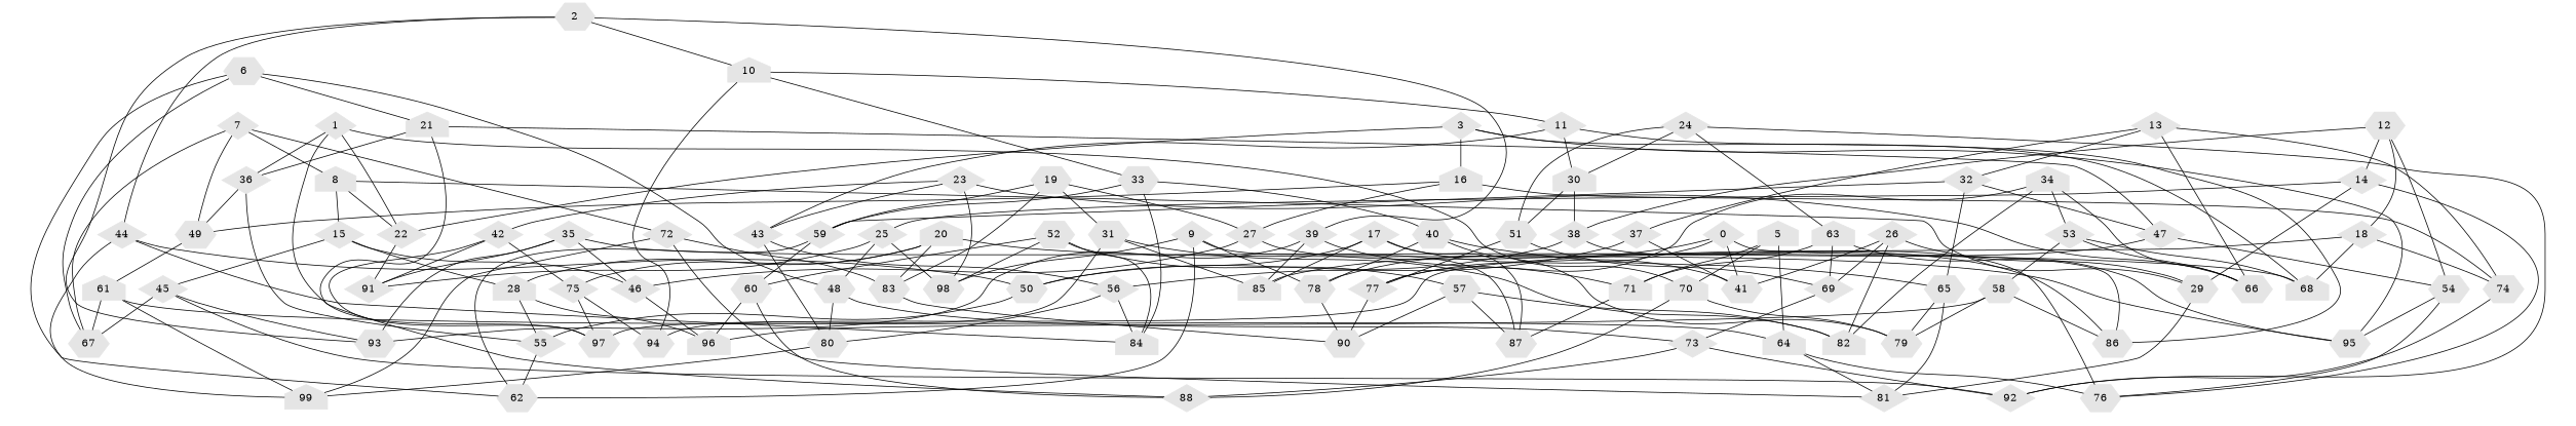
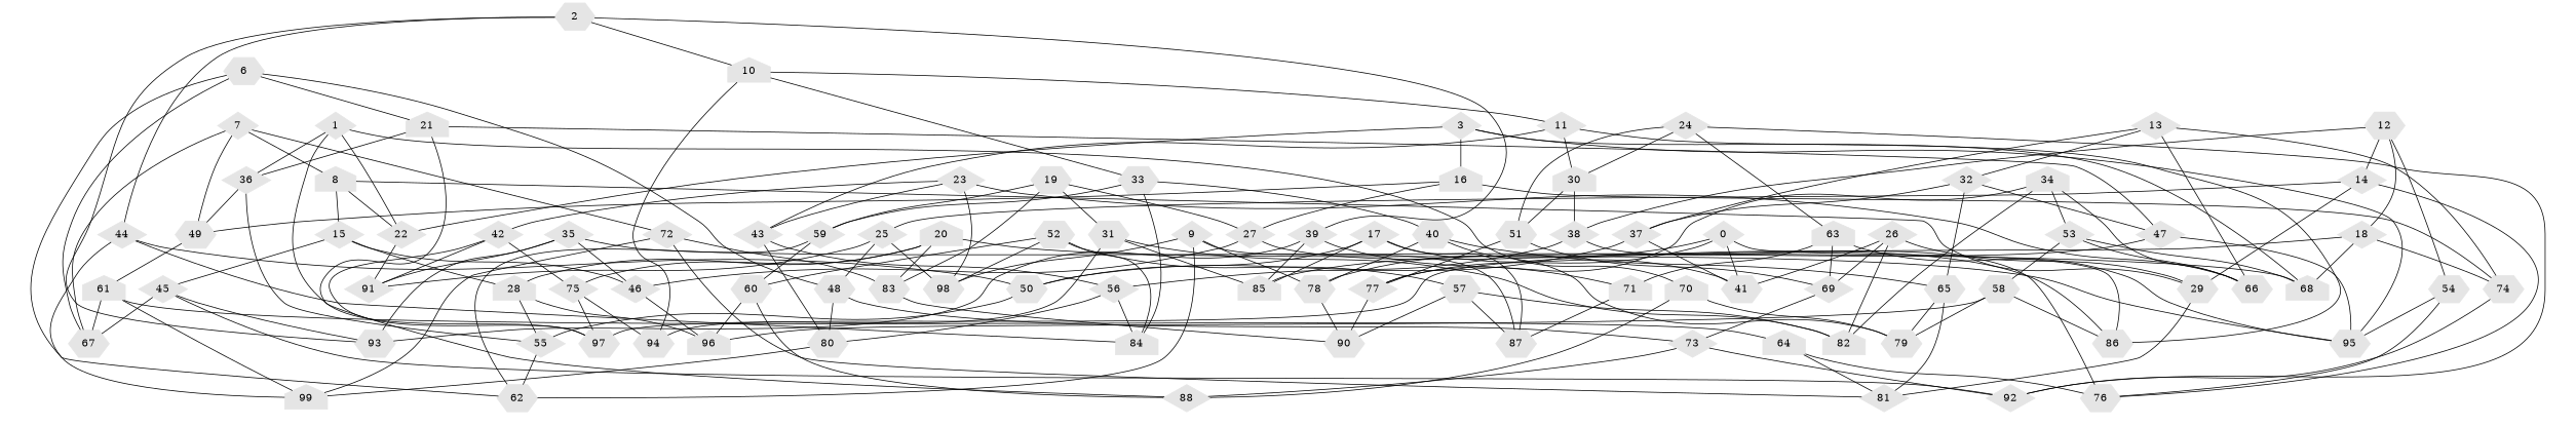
  graph {
    node [color=gray90 shape=diamond style=filled]
    1
    22
    36
    70 [shape=house]
    97 [shape=hexagon]
    91
    49 [shape=hexagon]
    55
    88
    79 [shape=hexagon]
    2 [shape=hexagon]
    10 [shape=house]
    39
    44
    93 [shape=hexagon]
    94 [shape=hexagon]
    11
    33 [shape=hexagon]
    71 [shape=house]
    85 [shape=house]
    50 [shape=hexagon]
    84 [shape=house]
    n23 [label=99 shape=house]
    3
    16 [shape=house]
    68 [shape=house]
    95 [shape=hexagon]
    74 [shape=hexagon]
    27
    n30 [label=0]
    41 [shape=hexagon]
    77
    78 [shape=hexagon]
    86 [shape=hexagon]
    90 [shape=hexagon]
-   5 [shape=house]
    64 [shape=house]
    76 [shape=hexagon]
    81
    87 [shape=hexagon]
    6 [shape=hexagon]
    21 [shape=house]
    48 [shape=hexagon]
    62 [shape=hexagon]
    67 [shape=hexagon]
    47
    80 [shape=hexagon]
    73
    7
    8 [shape=house]
    72
    15
    29 [shape=hexagon]
    61 [shape=house]
    83 [shape=hexagon]
    28 [shape=house]
    45
    46
    9
    98 [shape=hexagon]
    30 [shape=house]
    43
    59
    40 [shape=hexagon]
    38
    51 [shape=hexagon]
    56
    12 [shape=hexagon]
    14
    18
    54 [shape=hexagon]
    25
    13
    32
    37
    66 [shape=hexagon]
    65 [shape=hexagon]
    92
    96 [shape=house]
    17
    19 [shape=hexagon]
    31 [shape=hexagon]
    82 [shape=house]
    60 [shape=hexagon]
    20 [shape=house]
    75
    23
    42
    24
    63 [shape=house]
    69
    26
    34 [shape=house]
    53
    58 [shape=hexagon]
    35
    52 [shape=hexagon]
    57 [shape=hexagon]
    1 -- 22
    1 -- 36
    1 -- 70
    1 -- 97
    22 -- 91
    36 -- 49
    36 -- 55
    70 -- 88
    70 -- 79
    49 -- 61
    55 -- 62
    2 -- 10
    2 -- 39
    2 -- 44
    2 -- 93
    10 -- 94
    10 -- 11
    10 -- 33
    39 -- 93
    39 -- 71
    39 -- 85
    44 -- 50
    44 -- 84
    44 -- n23
    11 -- 86
    11 -- 30
    11 -- 43
    33 -- 84
    33 -- 59
    33 -- 40
    71 -- 87
    50 -- 55
    3 -- 22
    3 -- 16
    3 -- 68
    3 -- 95
    16 -- 49
    16 -- 74
    16 -- 27
    74 -- 92
    27 -- 86
    27 -- 46
    n30 -- 41
    n30 -- 77
    n30 -- 78
    n30 -- 86
    77 -- 90
    78 -- 90
-   5 -- 70
-   5 -- 71
-   5 -- 64
    64 -- 76
    64 -- 81
    6 -- 21
    6 -- 48
    6 -- 62
    6 -- 67
    21 -- 36
    21 -- 88
    21 -- 47
    48 -- 80
    48 -- 73
    47 -- 85
-   47 -- 54
+   47 -- 95
    80 -- n23
    73 -- 88
    73 -- 92
    7 -- 49
    7 -- 67
    7 -- 8
    7 -- 72
    8 -- 22
    8 -- 15
    8 -- 29
    72 -- n23
    72 -- 81
    72 -- 83
    15 -- 28
    15 -- 45
    15 -- 46
    29 -- 81
    61 -- n23
    61 -- 64
    61 -- 67
    83 -- 90
    28 -- 55
    28 -- 96
    45 -- 93
    45 -- 67
    45 -- 92
    46 -- 96
    9 -- 78
    9 -- 87
    9 -- 62
    9 -- 98
    30 -- 38
    30 -- 51
    43 -- 80
    43 -- 56
    59 -- 62
    59 -- 60
    40 -- 79
    40 -- 78
    40 -- 65
    38 -- 50
    38 -- 76
    51 -- 77
    51 -- 69
    56 -- 84
    56 -- 80
    12 -- 38
    12 -- 14
    12 -- 18
    12 -- 54
    14 -- 76
    14 -- 29
    14 -- 25
    18 -- 97
    18 -- 68
    18 -- 74
    54 -- 95
    54 -- 76
    25 -- 91
    25 -- 48
    25 -- 98
    13 -- 74
    13 -- 32
    13 -- 37
    13 -- 66
    32 -- 47
-   32 -- 59
+   32 -- 37
    32 -- 65
    37 -- 41
    37 -- 56
    65 -- 79
    65 -- 81
    17 -- 85
    17 -- 50
    17 -- 41
    17 -- 87
    19 -- 27
    19 -- 83
    19 -- 59
    19 -- 31
    31 -- 94
    31 -- 85
    31 -- 82
    60 -- 88
    60 -- 96
    20 -- 95
    20 -- 83
    20 -- 28
    20 -- 75
    75 -- 97
    75 -- 94
    23 -- 98
    23 -- 43
    23 -- 66
    23 -- 42
    42 -- 97
    42 -- 91
    42 -- 75
    24 -- 30
    24 -- 51
    24 -- 92
    24 -- 63
    63 -- 71
    63 -- 95
    63 -- 69
    69 -- 73
    26 -- 41
    26 -- 29
    26 -- 82
    26 -- 69
    34 -- 77
    34 -- 66
    34 -- 82
    34 -- 53
    53 -- 68
    53 -- 66
    53 -- 58
    58 -- 79
    58 -- 86
    58 -- 96
    35 -- 91
    35 -- 93
    35 -- 68
    35 -- 46
    52 -- 84
    52 -- 98
    52 -- 60
    52 -- 57
    57 -- 90
    57 -- 87
    57 -- 82
  }
